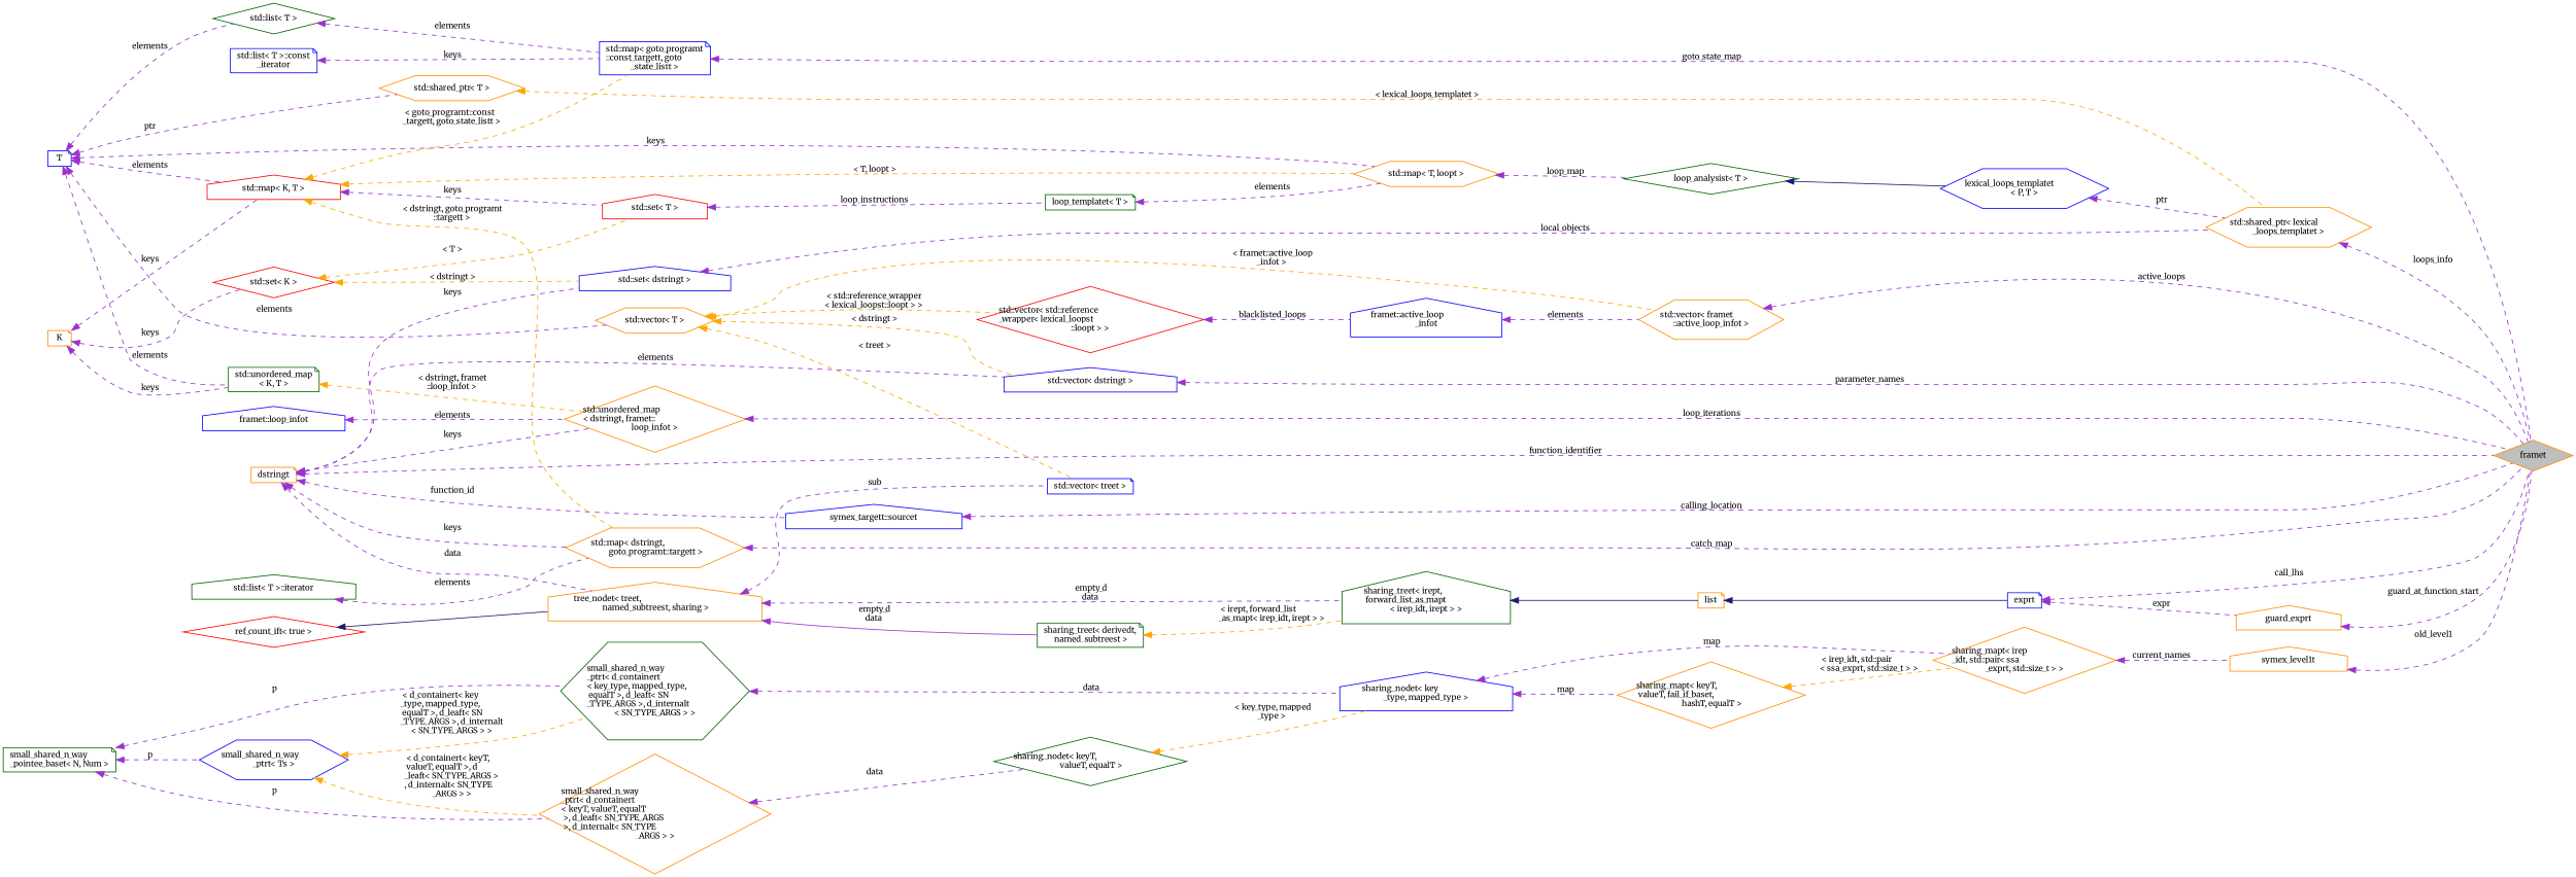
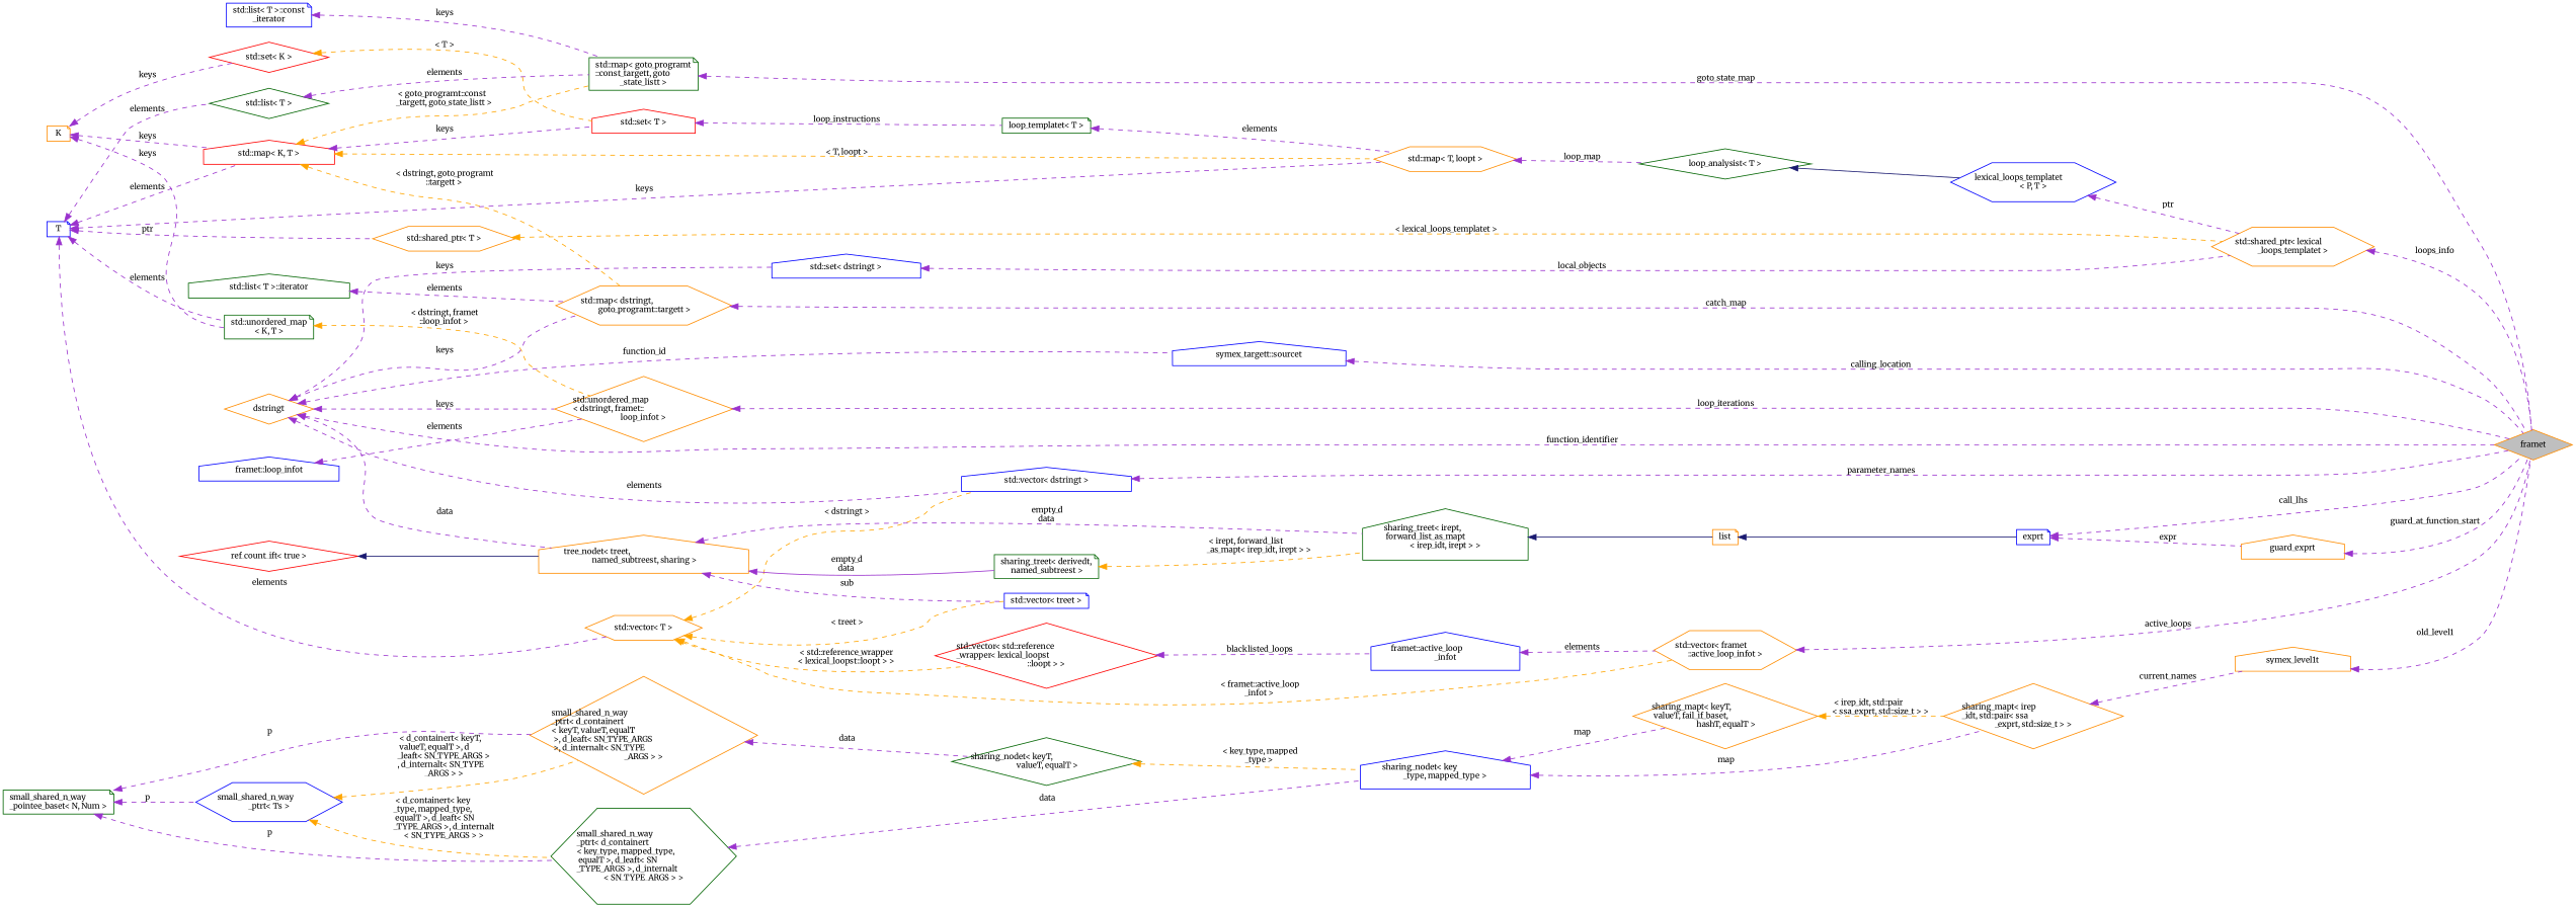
  digraph {
    fontname=Merriweather
    rankdir=LR
    node [color=darkorange fontname=Merriweather fontsize=10 shape=house]
    edge [color=darkorchid3 dir=back fontname=Merriweather fontsize=10 labelfontname=Helvetica labelfontsize=10 style=dashed]
    n1 [fillcolor=grey75 fontcolor=black height=0.2 label=framet shape=diamond style=filled width=0.4]
-   n2 [color=blue height=0.2 label="std::map\< goto_programt\l::const_targett, goto\l_state_listt \>" shape=note width=0.4]
+   n2 [color=darkgreen height=0.2 label="std::map\< goto_programt\l::const_targett, goto\l_state_listt \>" shape=note width=0.4]
    n3 [color=darkgreen height=0.2 label="std::list\< T \>" shape=diamond width=0.4]
    n4 [color=blue height=0.2 label=T shape=note width=0.4]
    n5 [color=red height=0.2 label="std::map\< K, T \>" width=0.4]
    n6 [color=darkgreen height=0.2 label="std::unordered_map\l\< K, T \>" shape=note width=0.4]
    n7 [height=0.2 label="std::map\< T, loopt \>" shape=hexagon width=0.4]
    n8 [height=0.2 label="std::shared_ptr\< T \>" shape=hexagon width=0.4]
    n9 [height=0.2 label="std::vector\< T \>" shape=hexagon width=0.4]
    n10 [color=red height=0.2 label="std::set\< T \>" width=0.4]
    n11 [height=0.2 label="std::map\< dstringt,\l goto_programt::targett \>" shape=hexagon width=0.4]
    n12 [height=0.2 label="std::unordered_map\l\< dstringt, framet::\lloop_infot \>" shape=diamond width=0.4]
    n13 [color=darkgreen height=0.2 label="loop_analysist\< T \>" shape=diamond width=0.4]
    n14 [color=darkgreen height=0.2 label="loop_templatet\< T \>" shape=note width=0.4]
    n15 [height=0.2 label="std::shared_ptr\< lexical\l_loops_templatet \>" shape=hexagon width=0.4]
    n16 [color=blue height=0.2 label="std::vector\< dstringt \>" width=0.4]
    n17 [color=blue height=0.2 label="std::vector\< treet \>" shape=note width=0.4]
    n18 [height=0.2 label="std::vector\< framet\l::active_loop_infot \>" shape=hexagon width=0.4]
    n19 [color=red height=0.2 label="std::vector\< std::reference\l_wrapper\< lexical_loopst\l::loopt \> \>" shape=diamond width=0.4]
    n20 [color=blue height=0.2 label="std::list\< T \>::const\l_iterator" shape=note width=0.4]
    n21 [height=0.2 label=K shape=note width=0.4]
    n22 [color=red height=0.2 label="std::set\< K \>" shape=diamond width=0.4]
    n23 [color=blue height=0.2 label="std::set\< dstringt \>" width=0.4]
-   n24 [height=0.2 label=dstringt shape=note width=0.4]
+   n24 [height=0.2 label=dstringt shape=diamond width=0.4]
    n25 [height=0.2 label="tree_nodet\< treet,\l named_subtreest, sharing \>" width=0.4]
    n26 [color=blue height=0.2 label="symex_targett::sourcet" width=0.4]
    n27 [color=darkgreen height=0.2 label="sharing_treet\< irept,\l forward_list_as_mapt\l\< irep_idt, irept \> \>" width=0.4]
    n28 [color=darkgreen height=0.2 label="sharing_treet\< derivedt,\l named_subtreest \>" shape=note width=0.4]
    n29 [color=blue height=0.2 label="framet::loop_infot" width=0.4]
    n30 [color=blue height=0.2 label="lexical_loops_templatet\l\< P, T \>" shape=hexagon width=0.4]
    n31 [color=darkgreen height=0.2 label="std::list\< T \>::iterator" width=0.4]
    n32 [height=0.2 label=guard_exprt width=0.4]
    n33 [color=blue height=0.2 label=exprt shape=note width=0.4]
    n34 [height=0.2 label=list shape=note width=0.4]
    n35 [color=red height=0.2 label="ref_count_ift\< true \>" shape=diamond width=0.4]
    n36 [color=blue height=0.2 label="framet::active_loop\l_infot" width=0.4]
    n37 [height=0.2 label=symex_level1t width=0.4]
    n38 [height=0.2 label="sharing_mapt\< irep\l_idt, std::pair\< ssa\l_exprt, std::size_t \> \>" shape=diamond width=0.4]
    n39 [color=blue height=0.2 label="sharing_nodet\< key\l_type, mapped_type \>" width=0.4]
    n40 [height=0.2 label="sharing_mapt\< keyT,\l valueT, fail_if_baset,\l hashT, equalT \>" shape=diamond width=0.4]
    n41 [color=darkgreen height=0.2 label="small_shared_n_way\l_ptrt\< d_containert\l\< key_type, mapped_type,\l equalT \>, d_leaft\< SN\l_TYPE_ARGS \>, d_internalt\l\< SN_TYPE_ARGS \> \>" shape=hexagon width=0.4]
    n42 [color=darkgreen height=0.2 label="small_shared_n_way\l_pointee_baset\< N, Num \>" shape=note width=0.4]
    n43 [color=blue height=0.2 label="small_shared_n_way\l_ptrt\< Ts \>" shape=hexagon width=0.4]
    n44 [height=0.2 label="small_shared_n_way\l_ptrt\< d_containert\l\< keyT, valueT, equalT\l \>, d_leaft\< SN_TYPE_ARGS\l \>, d_internalt\< SN_TYPE\l_ARGS \> \>" shape=diamond width=0.4]
    n45 [color=darkgreen height=0.2 label="sharing_nodet\< keyT,\l valueT, equalT \>" shape=diamond width=0.4]
    n2 -> n1 [label=" goto_state_map"]
    n3 -> n2 [label=" elements"]
    n4 -> n3 [label=" elements"]
    n4 -> n5 [label=" elements"]
    n4 -> n6 [label=" elements"]
    n4 -> n7 [label=" keys"]
    n4 -> n8 [label=" ptr"]
    n4 -> n9 [label=" elements"]
    n5 -> n2 [color=orange label=" \< goto_programt::const\l_targett, goto_state_listt \>"]
    n5 -> n7 [color=orange label=" \< T, loopt \>"]
    n5 -> n10 [label=" keys"]
    n5 -> n11 [color=orange label=" \< dstringt, goto_programt\l::targett \>"]
    n6 -> n12 [color=orange label=" \< dstringt, framet\l::loop_infot \>"]
    n7 -> n13 [label=" loop_map"]
    n8 -> n15 [color=orange label=" \< lexical_loops_templatet \>"]
    n9 -> n16 [color=orange label=" \< dstringt \>"]
    n9 -> n17 [color=orange label=" \< treet \>"]
    n9 -> n18 [color=orange label=" \< framet::active_loop\l_infot \>"]
    n9 -> n19 [color=orange label=" \< std::reference_wrapper\l\< lexical_loopst::loopt \> \>"]
    n10 -> n14 [label=" loop_instructions"]
    n11 -> n1 [label=" catch_map"]
    n12 -> n1 [label=" loop_iterations"]
    n13 -> n30 [color=midnightblue style=solid]
    n14 -> n7 [label=" elements"]
    n15 -> n1 [label=" loops_info"]
    n16 -> n1 [label=" parameter_names"]
    n18 -> n1 [label=" active_loops"]
    n19 -> n36 [label=" blacklisted_loops"]
    n20 -> n2 [label=" keys"]
    n21 -> n5 [label=" keys"]
    n21 -> n6 [label=" keys"]
    n21 -> n22 [label=" keys"]
    n22 -> n10 [color=orange label=" \< T \>"]
-   n22 -> n23 [color=orange label=" \< dstringt \>"]
    n23 -> n15 [label=" local_objects"]
    n24 -> n1 [label=" function_identifier"]
    n24 -> n11 [label=" keys"]
    n24 -> n12 [label=" keys"]
    n24 -> n16 [label=" elements"]
    n24 -> n23 [label=" keys"]
    n24 -> n25 [label=" data"]
    n24 -> n26 [label=" function_id"]
    n25 -> n17 [label=" sub"]
    n25 -> n27 [label=" empty_d\ndata"]
    n25 -> n28 [label=" empty_d\ndata" style=solid]
    n26 -> n1 [label=" calling_location"]
    n27 -> n34 [color=midnightblue style=solid]
    n28 -> n27 [color=orange label=" \< irept, forward_list\l_as_mapt\< irep_idt, irept \> \>"]
    n29 -> n12 [label=" elements"]
    n30 -> n15 [label=" ptr"]
    n31 -> n11 [label=" elements"]
    n32 -> n1 [label=" guard_at_function_start"]
    n33 -> n1 [label=" call_lhs"]
    n33 -> n32 [label=" expr"]
    n34 -> n33 [color=midnightblue style=solid]
    n35 -> n25 [color=midnightblue style=solid]
    n36 -> n18 [label=" elements"]
    n37 -> n1 [label=" old_level1"]
    n38 -> n37 [label=" current_names"]
    n39 -> n38 [label=" map"]
    n39 -> n40 [label=" map"]
    n40 -> n38 [color=orange label=" \< irep_idt, std::pair\l\< ssa_exprt, std::size_t \> \>"]
    n41 -> n39 [label=" data"]
    n42 -> n41 [label=" p"]
    n42 -> n43 [label=" p"]
    n42 -> n44 [label=" p"]
    n43 -> n41 [color=orange label=" \< d_containert\< key\l_type, mapped_type,\l equalT \>, d_leaft\< SN\l_TYPE_ARGS \>, d_internalt\l\< SN_TYPE_ARGS \> \>"]
    n43 -> n44 [color=orange label=" \< d_containert\< keyT,\l valueT, equalT \>, d\l_leaft\< SN_TYPE_ARGS \>\l, d_internalt\< SN_TYPE\l_ARGS \> \>"]
    n44 -> n45 [label=" data"]
    n45 -> n39 [color=orange label=" \< key_type, mapped\l_type \>"]
  }
